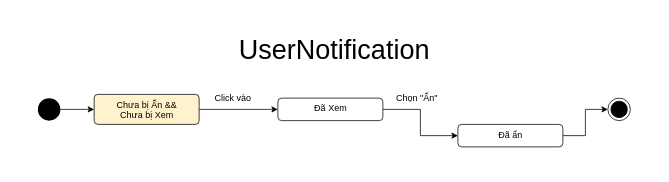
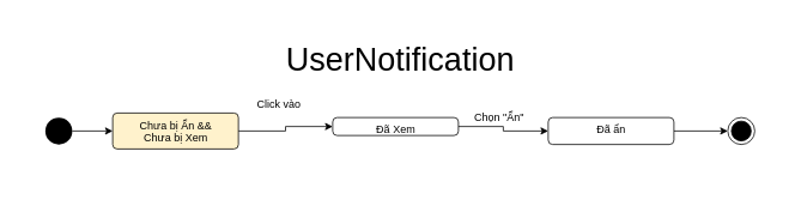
  <mxCell id="0" />
  <mxCell id="1" parent="0" />
  <mxCell id="2" value="" style="rounded=0;whiteSpace=wrap;html=1;strokeColor=none;" parent="1" vertex="1"><mxGeometry x="20" y="20" width="850" height="200" as="geometry" /></mxCell>
  <mxCell id="3" style="edgeStyle=orthogonalEdgeStyle;rounded=0;orthogonalLoop=1;jettySize=auto;html=1;entryX=0;entryY=0.5;entryDx=0;entryDy=0;" edge="1" parent="1" source="4" target="14"><mxGeometry relative="1" as="geometry" /></mxCell>
- <mxCell id="4" value="Đã ẩn" style="html=1;align=center;verticalAlign=top;rounded=1;absoluteArcSize=1;arcSize=10;dashed=0;" parent="1" vertex="1"><mxGeometry x="610" y="165" width="140" height="30" as="geometry" /></mxCell>
+ <mxCell id="4" value="Đã ẩn" style="html=1;align=center;verticalAlign=top;rounded=1;absoluteArcSize=1;arcSize=10;dashed=0;" parent="1" vertex="1"><mxGeometry x="610" y="130" width="140" height="30" as="geometry" /></mxCell>
  <mxCell id="5" style="edgeStyle=orthogonalEdgeStyle;rounded=0;orthogonalLoop=1;jettySize=auto;html=1;entryX=0;entryY=0.5;entryDx=0;entryDy=0;" edge="1" parent="1" source="6" target="11"><mxGeometry relative="1" as="geometry" /></mxCell>
  <mxCell id="6" value="&lt;font style=&quot;font-size: 12px&quot;&gt;Chưa bị Ẩn &amp;amp;&amp;amp;&lt;br&gt;Chưa bị Xem&lt;/font&gt;" style="html=1;align=center;verticalAlign=top;rounded=1;absoluteArcSize=1;arcSize=10;dashed=0;fillColor=#fff2cc;" parent="1" vertex="1"><mxGeometry x="125" y="125" width="140" height="40" as="geometry" /></mxCell>
  <mxCell id="7" style="edgeStyle=orthogonalEdgeStyle;rounded=0;orthogonalLoop=1;jettySize=auto;html=1;entryX=0;entryY=0.5;entryDx=0;entryDy=0;" edge="1" parent="1" source="8" target="6"><mxGeometry relative="1" as="geometry" /></mxCell>
  <mxCell id="8" value="" style="ellipse;fillColor=#000000;strokeColor=none;" vertex="1" parent="1"><mxGeometry x="50" y="130" width="30" height="30" as="geometry" /></mxCell>
  <mxCell id="9" value="&lt;font style=&quot;font-size: 36px&quot;&gt;UserNotification&lt;/font&gt;" style="text;html=1;align=center;verticalAlign=middle;resizable=0;points=[];autosize=1;" vertex="1" parent="1"><mxGeometry x="310" y="50" width="270" height="30" as="geometry" /></mxCell>
  <mxCell id="10" style="edgeStyle=orthogonalEdgeStyle;rounded=0;orthogonalLoop=1;jettySize=auto;html=1;entryX=0;entryY=0.5;entryDx=0;entryDy=0;" edge="1" parent="1" source="11" target="4"><mxGeometry relative="1" as="geometry" /></mxCell>
- <mxCell id="11" value="Đã Xem" style="html=1;align=center;verticalAlign=top;rounded=1;absoluteArcSize=1;arcSize=10;dashed=0;" vertex="1" parent="1"><mxGeometry x="370" y="130" width="140" height="30" as="geometry" /></mxCell>
- <mxCell id="12" value="Click vào" style="text;html=1;align=center;verticalAlign=middle;resizable=0;points=[];autosize=1;" vertex="1" parent="1"><mxGeometry x="280" y="120" width="60" height="20" as="geometry" /></mxCell>
+ <mxCell id="11" value="Đã Xem" style="html=1;align=center;verticalAlign=top;rounded=1;absoluteArcSize=1;arcSize=10;dashed=0;" vertex="1" parent="1"><mxGeometry x="370" y="130" width="140" height="20" as="geometry" /></mxCell>
+ <mxCell id="12" value="Click vào" style="text;html=1;align=center;verticalAlign=middle;resizable=0;points=[];autosize=1;" vertex="1" parent="1"><mxGeometry x="280" y="105" width="60" height="20" as="geometry" /></mxCell>
  <mxCell id="13" value="Chọn &quot;Ẩn&quot;" style="text;html=1;align=center;verticalAlign=middle;resizable=0;points=[];autosize=1;" vertex="1" parent="1"><mxGeometry x="520" y="120" width="70" height="20" as="geometry" /></mxCell>
  <mxCell id="14" value="" style="ellipse;html=1;shape=endState;fillColor=#000000;strokeColor=#000000;" vertex="1" parent="1"><mxGeometry x="810" y="130" width="30" height="30" as="geometry" /></mxCell>
